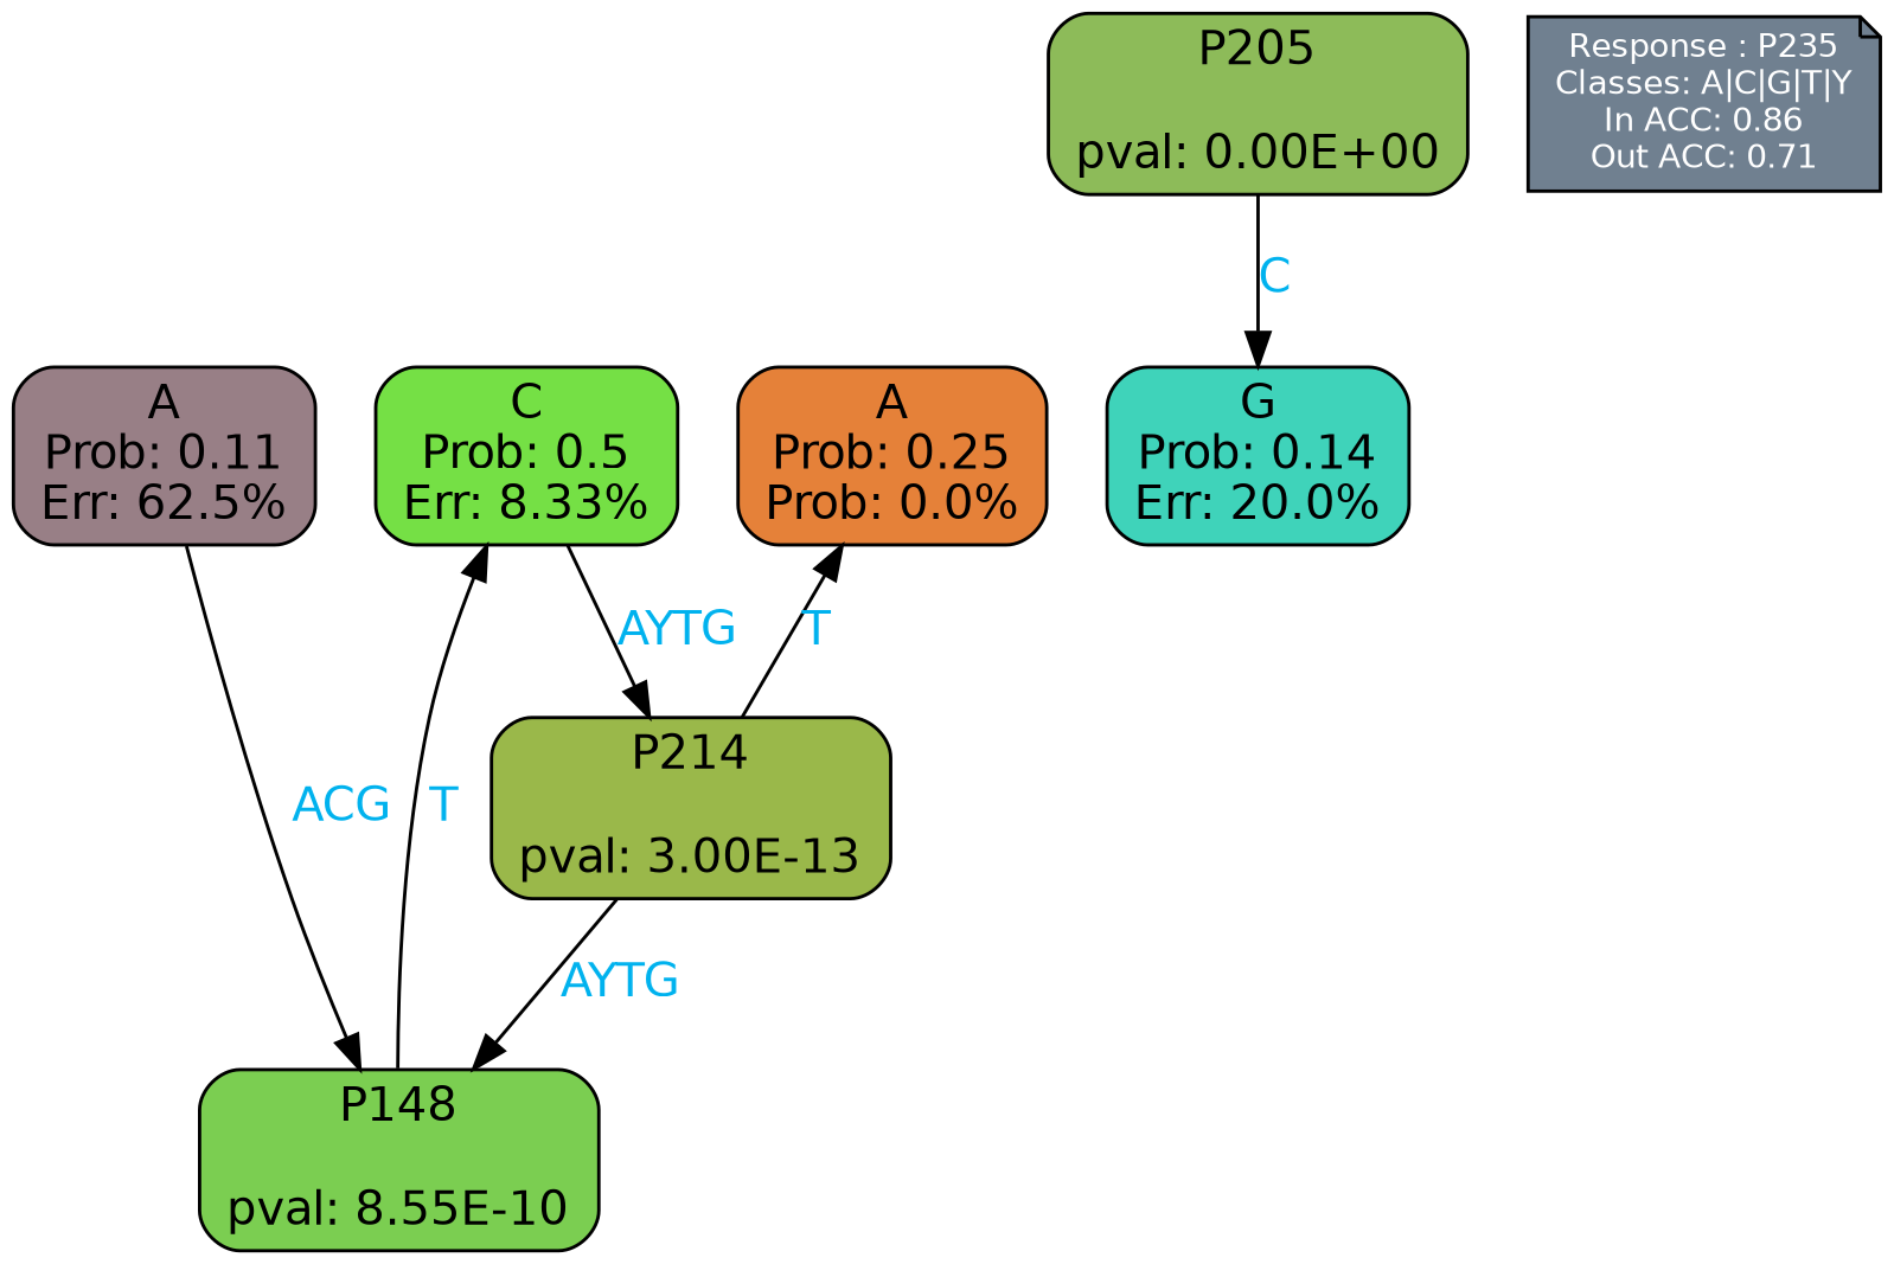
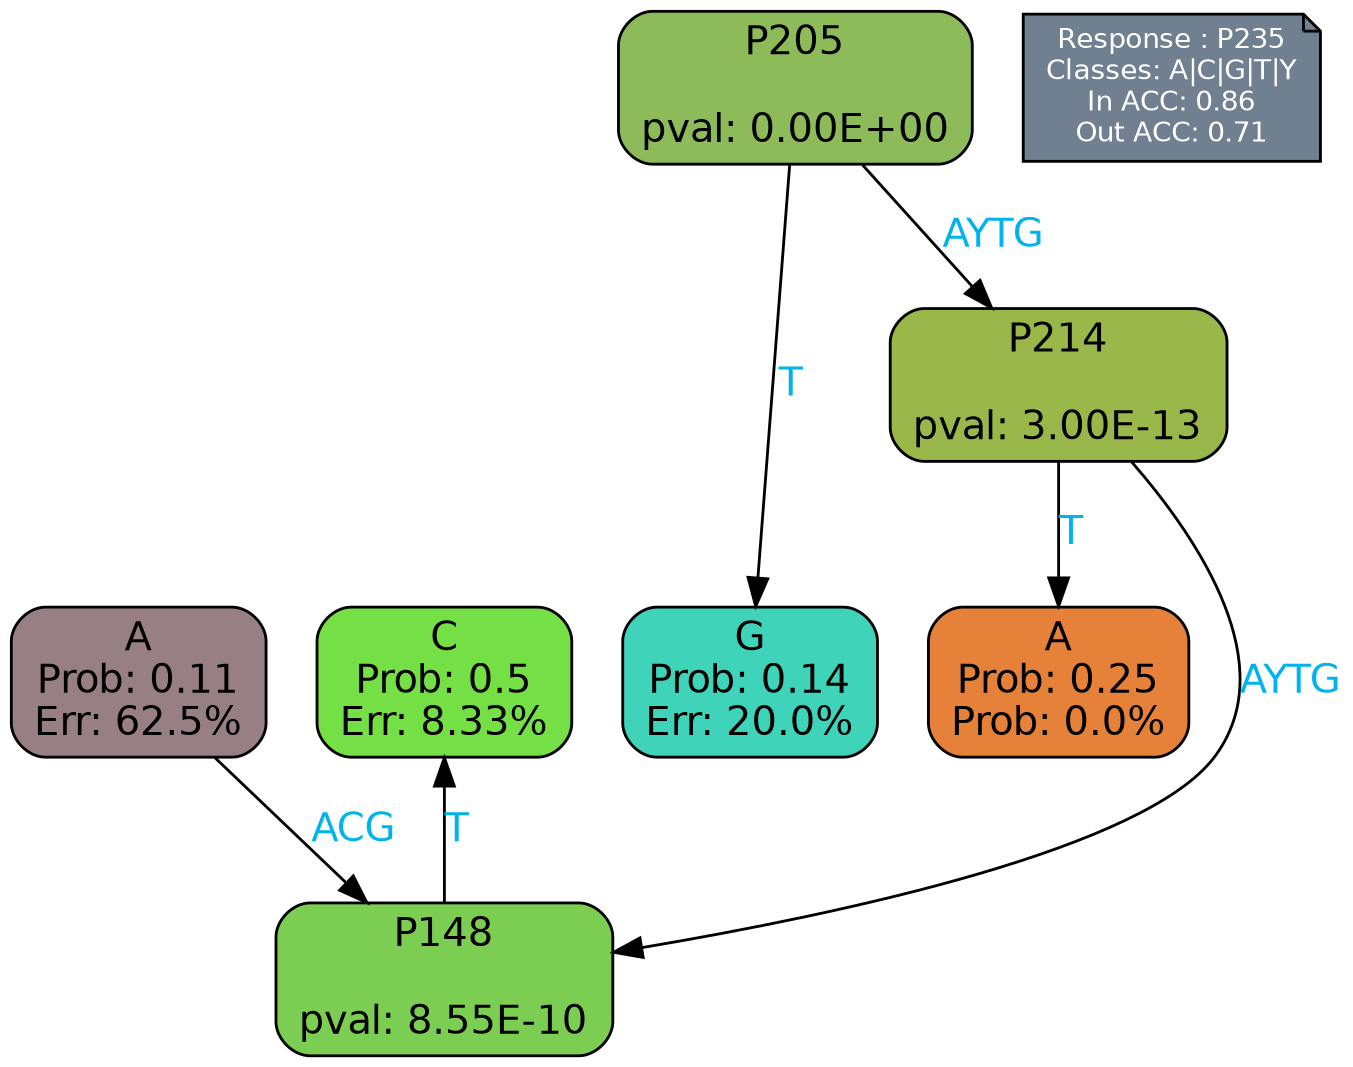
  digraph {
    ranksep=equally
    splines=polylines
    node [color=black fontname=helvetica shape=box style="filled, rounded"]
    edge [fontcolor=deepskyblue2 fontname=helvetica]
    n1 [fillcolor="#987f86" label="A\nProb: 0.11\nErr: 62.5%"]
    n2 [fillcolor="#75e045" label="C\nProb: 0.5\nErr: 8.33%"]
    n3 [fillcolor="#e58139" label="A\nProb: 0.25\nProb: 0.0%"]
    n4 [fillcolor="#3fd3ba" label="G\nProb: 0.14\nErr: 20.0%"]
    n5 [align=left fillcolor=slategray fontcolor=white fontsize=10 label="Response : P235\nClasses: A|C|G|T|Y\nIn ACC: 0.86\nOut ACC: 0.71\n" shape=note style=filled]
    n6 [fillcolor="#8dbb59" label="P205\n\npval: 0.00E+00"]
    n7 [fillcolor="#7bce51" label="P148\n\npval: 8.55E-10"]
    n8 [fillcolor="#9ab84a" label="P214\n\npval: 3.00E-13"]
    subgraph sub_1 {
      rank=same
      n1
      n2
      n3
      n4
    }
    subgraph sub_2 {
      rank=same
      n5
      n6
    }
    n1 -> n7 [label=ACG]
-   n6 -> n4 [label=C]
-   n2 -> n8 [label=AYTG]
+   n6 -> n4 [label=T]
+   n6 -> n8 [label=AYTG]
    n7 -> n2 [label=T]
    n8 -> n3 [label=T]
    n8 -> n7 [label=AYTG]
  }
